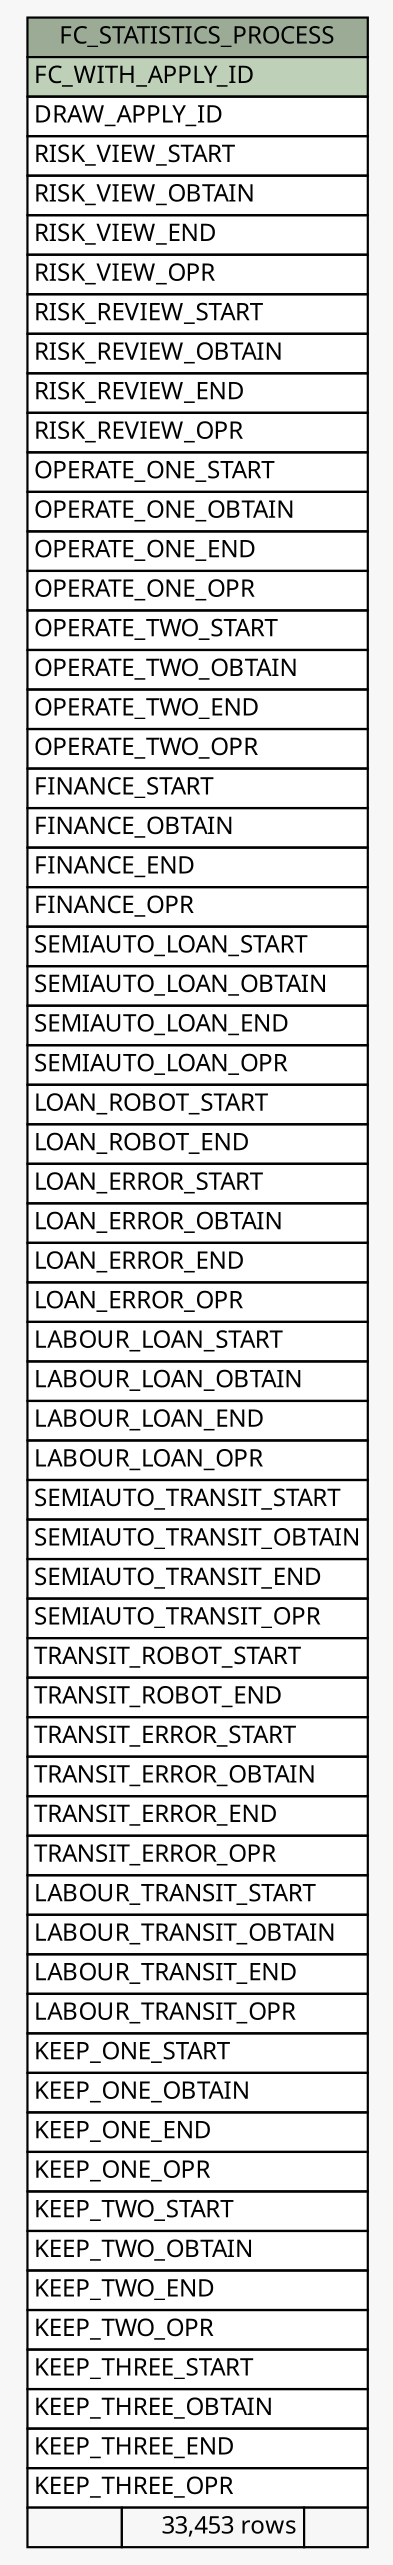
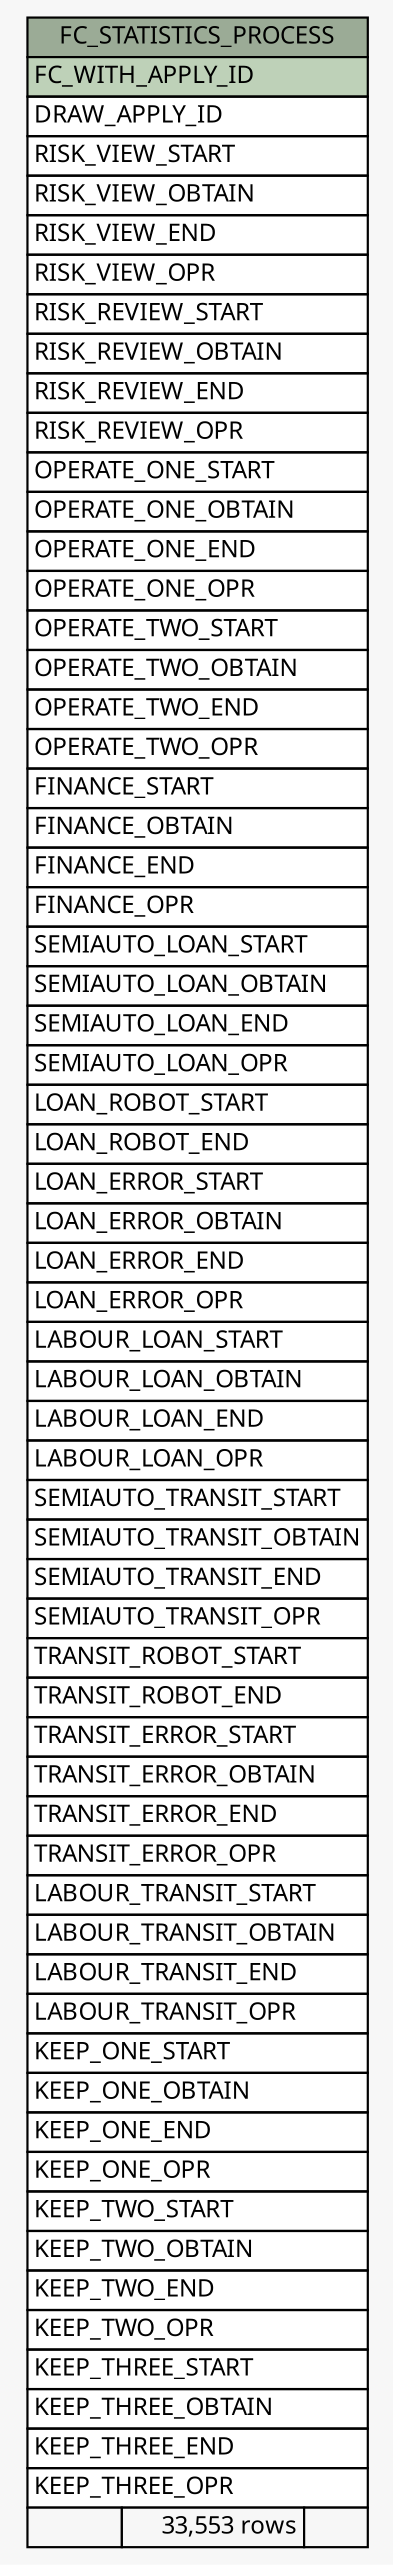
  digraph {
    bgcolor="#f7f7f7"
    fontname="Microsoft YaHei"
    fontsize=11
    nodesep=0.18
    rankdir=TB
    ranksep=0.46
-   n1 [fontname="Microsoft YaHei" fontsize=11 label=<     <TABLE BORDER="0" CELLBORDER="1" CELLSPACING="0" BGCOLOR="#ffffff">       <TR><TD COLSPAN="3" BGCOLOR="#9bab96" ALIGN="CENTER">FC_STATISTICS_PROCESS</TD></TR>       <TR><TD PORT="FC_WITH_APPLY_ID" COLSPAN="3" BGCOLOR="#bed1b8" ALIGN="LEFT">FC_WITH_APPLY_ID</TD></TR>       <TR><TD PORT="DRAW_APPLY_ID" COLSPAN="3" ALIGN="LEFT">DRAW_APPLY_ID</TD></TR>       <TR><TD PORT="RISK_VIEW_START" COLSPAN="3" ALIGN="LEFT">RISK_VIEW_START</TD></TR>       <TR><TD PORT="RISK_VIEW_OBTAIN" COLSPAN="3" ALIGN="LEFT">RISK_VIEW_OBTAIN</TD></TR>       <TR><TD PORT="RISK_VIEW_END" COLSPAN="3" ALIGN="LEFT">RISK_VIEW_END</TD></TR>       <TR><TD PORT="RISK_VIEW_OPR" COLSPAN="3" ALIGN="LEFT">RISK_VIEW_OPR</TD></TR>       <TR><TD PORT="RISK_REVIEW_START" COLSPAN="3" ALIGN="LEFT">RISK_REVIEW_START</TD></TR>       <TR><TD PORT="RISK_REVIEW_OBTAIN" COLSPAN="3" ALIGN="LEFT">RISK_REVIEW_OBTAIN</TD></TR>       <TR><TD PORT="RISK_REVIEW_END" COLSPAN="3" ALIGN="LEFT">RISK_REVIEW_END</TD></TR>       <TR><TD PORT="RISK_REVIEW_OPR" COLSPAN="3" ALIGN="LEFT">RISK_REVIEW_OPR</TD></TR>       <TR><TD PORT="OPERATE_ONE_START" COLSPAN="3" ALIGN="LEFT">OPERATE_ONE_START</TD></TR>       <TR><TD PORT="OPERATE_ONE_OBTAIN" COLSPAN="3" ALIGN="LEFT">OPERATE_ONE_OBTAIN</TD></TR>       <TR><TD PORT="OPERATE_ONE_END" COLSPAN="3" ALIGN="LEFT">OPERATE_ONE_END</TD></TR>       <TR><TD PORT="OPERATE_ONE_OPR" COLSPAN="3" ALIGN="LEFT">OPERATE_ONE_OPR</TD></TR>       <TR><TD PORT="OPERATE_TWO_START" COLSPAN="3" ALIGN="LEFT">OPERATE_TWO_START</TD></TR>       <TR><TD PORT="OPERATE_TWO_OBTAIN" COLSPAN="3" ALIGN="LEFT">OPERATE_TWO_OBTAIN</TD></TR>       <TR><TD PORT="OPERATE_TWO_END" COLSPAN="3" ALIGN="LEFT">OPERATE_TWO_END</TD></TR>       <TR><TD PORT="OPERATE_TWO_OPR" COLSPAN="3" ALIGN="LEFT">OPERATE_TWO_OPR</TD></TR>       <TR><TD PORT="FINANCE_START" COLSPAN="3" ALIGN="LEFT">FINANCE_START</TD></TR>       <TR><TD PORT="FINANCE_OBTAIN" COLSPAN="3" ALIGN="LEFT">FINANCE_OBTAIN</TD></TR>       <TR><TD PORT="FINANCE_END" COLSPAN="3" ALIGN="LEFT">FINANCE_END</TD></TR>       <TR><TD PORT="FINANCE_OPR" COLSPAN="3" ALIGN="LEFT">FINANCE_OPR</TD></TR>       <TR><TD PORT="SEMIAUTO_LOAN_START" COLSPAN="3" ALIGN="LEFT">SEMIAUTO_LOAN_START</TD></TR>       <TR><TD PORT="SEMIAUTO_LOAN_OBTAIN" COLSPAN="3" ALIGN="LEFT">SEMIAUTO_LOAN_OBTAIN</TD></TR>       <TR><TD PORT="SEMIAUTO_LOAN_END" COLSPAN="3" ALIGN="LEFT">SEMIAUTO_LOAN_END</TD></TR>       <TR><TD PORT="SEMIAUTO_LOAN_OPR" COLSPAN="3" ALIGN="LEFT">SEMIAUTO_LOAN_OPR</TD></TR>       <TR><TD PORT="LOAN_ROBOT_START" COLSPAN="3" ALIGN="LEFT">LOAN_ROBOT_START</TD></TR>       <TR><TD PORT="LOAN_ROBOT_END" COLSPAN="3" ALIGN="LEFT">LOAN_ROBOT_END</TD></TR>       <TR><TD PORT="LOAN_ERROR_START" COLSPAN="3" ALIGN="LEFT">LOAN_ERROR_START</TD></TR>       <TR><TD PORT="LOAN_ERROR_OBTAIN" COLSPAN="3" ALIGN="LEFT">LOAN_ERROR_OBTAIN</TD></TR>       <TR><TD PORT="LOAN_ERROR_END" COLSPAN="3" ALIGN="LEFT">LOAN_ERROR_END</TD></TR>       <TR><TD PORT="LOAN_ERROR_OPR" COLSPAN="3" ALIGN="LEFT">LOAN_ERROR_OPR</TD></TR>       <TR><TD PORT="LABOUR_LOAN_START" COLSPAN="3" ALIGN="LEFT">LABOUR_LOAN_START</TD></TR>       <TR><TD PORT="LABOUR_LOAN_OBTAIN" COLSPAN="3" ALIGN="LEFT">LABOUR_LOAN_OBTAIN</TD></TR>       <TR><TD PORT="LABOUR_LOAN_END" COLSPAN="3" ALIGN="LEFT">LABOUR_LOAN_END</TD></TR>       <TR><TD PORT="LABOUR_LOAN_OPR" COLSPAN="3" ALIGN="LEFT">LABOUR_LOAN_OPR</TD></TR>       <TR><TD PORT="SEMIAUTO_TRANSIT_START" COLSPAN="3" ALIGN="LEFT">SEMIAUTO_TRANSIT_START</TD></TR>       <TR><TD PORT="SEMIAUTO_TRANSIT_OBTAIN" COLSPAN="3" ALIGN="LEFT">SEMIAUTO_TRANSIT_OBTAIN</TD></TR>       <TR><TD PORT="SEMIAUTO_TRANSIT_END" COLSPAN="3" ALIGN="LEFT">SEMIAUTO_TRANSIT_END</TD></TR>       <TR><TD PORT="SEMIAUTO_TRANSIT_OPR" COLSPAN="3" ALIGN="LEFT">SEMIAUTO_TRANSIT_OPR</TD></TR>       <TR><TD PORT="TRANSIT_ROBOT_START" COLSPAN="3" ALIGN="LEFT">TRANSIT_ROBOT_START</TD></TR>       <TR><TD PORT="TRANSIT_ROBOT_END" COLSPAN="3" ALIGN="LEFT">TRANSIT_ROBOT_END</TD></TR>       <TR><TD PORT="TRANSIT_ERROR_START" COLSPAN="3" ALIGN="LEFT">TRANSIT_ERROR_START</TD></TR>       <TR><TD PORT="TRANSIT_ERROR_OBTAIN" COLSPAN="3" ALIGN="LEFT">TRANSIT_ERROR_OBTAIN</TD></TR>       <TR><TD PORT="TRANSIT_ERROR_END" COLSPAN="3" ALIGN="LEFT">TRANSIT_ERROR_END</TD></TR>       <TR><TD PORT="TRANSIT_ERROR_OPR" COLSPAN="3" ALIGN="LEFT">TRANSIT_ERROR_OPR</TD></TR>       <TR><TD PORT="LABOUR_TRANSIT_START" COLSPAN="3" ALIGN="LEFT">LABOUR_TRANSIT_START</TD></TR>       <TR><TD PORT="LABOUR_TRANSIT_OBTAIN" COLSPAN="3" ALIGN="LEFT">LABOUR_TRANSIT_OBTAIN</TD></TR>       <TR><TD PORT="LABOUR_TRANSIT_END" COLSPAN="3" ALIGN="LEFT">LABOUR_TRANSIT_END</TD></TR>       <TR><TD PORT="LABOUR_TRANSIT_OPR" COLSPAN="3" ALIGN="LEFT">LABOUR_TRANSIT_OPR</TD></TR>       <TR><TD PORT="KEEP_ONE_START" COLSPAN="3" ALIGN="LEFT">KEEP_ONE_START</TD></TR>       <TR><TD PORT="KEEP_ONE_OBTAIN" COLSPAN="3" ALIGN="LEFT">KEEP_ONE_OBTAIN</TD></TR>       <TR><TD PORT="KEEP_ONE_END" COLSPAN="3" ALIGN="LEFT">KEEP_ONE_END</TD></TR>       <TR><TD PORT="KEEP_ONE_OPR" COLSPAN="3" ALIGN="LEFT">KEEP_ONE_OPR</TD></TR>       <TR><TD PORT="KEEP_TWO_START" COLSPAN="3" ALIGN="LEFT">KEEP_TWO_START</TD></TR>       <TR><TD PORT="KEEP_TWO_OBTAIN" COLSPAN="3" ALIGN="LEFT">KEEP_TWO_OBTAIN</TD></TR>       <TR><TD PORT="KEEP_TWO_END" COLSPAN="3" ALIGN="LEFT">KEEP_TWO_END</TD></TR>       <TR><TD PORT="KEEP_TWO_OPR" COLSPAN="3" ALIGN="LEFT">KEEP_TWO_OPR</TD></TR>       <TR><TD PORT="KEEP_THREE_START" COLSPAN="3" ALIGN="LEFT">KEEP_THREE_START</TD></TR>       <TR><TD PORT="KEEP_THREE_OBTAIN" COLSPAN="3" ALIGN="LEFT">KEEP_THREE_OBTAIN</TD></TR>       <TR><TD PORT="KEEP_THREE_END" COLSPAN="3" ALIGN="LEFT">KEEP_THREE_END</TD></TR>       <TR><TD PORT="KEEP_THREE_OPR" COLSPAN="3" ALIGN="LEFT">KEEP_THREE_OPR</TD></TR>       <TR><TD ALIGN="LEFT" BGCOLOR="#f7f7f7">  </TD><TD ALIGN="RIGHT" BGCOLOR="#f7f7f7">33,453 rows</TD><TD ALIGN="RIGHT" BGCOLOR="#f7f7f7">  </TD></TR>     </TABLE>> shape=plaintext]
+   n1 [fontname="Microsoft YaHei" fontsize=11 label=<     <TABLE BORDER="0" CELLBORDER="1" CELLSPACING="0" BGCOLOR="#ffffff">       <TR><TD COLSPAN="3" BGCOLOR="#9bab96" ALIGN="CENTER">FC_STATISTICS_PROCESS</TD></TR>       <TR><TD PORT="FC_WITH_APPLY_ID" COLSPAN="3" BGCOLOR="#bed1b8" ALIGN="LEFT">FC_WITH_APPLY_ID</TD></TR>       <TR><TD PORT="DRAW_APPLY_ID" COLSPAN="3" ALIGN="LEFT">DRAW_APPLY_ID</TD></TR>       <TR><TD PORT="RISK_VIEW_START" COLSPAN="3" ALIGN="LEFT">RISK_VIEW_START</TD></TR>       <TR><TD PORT="RISK_VIEW_OBTAIN" COLSPAN="3" ALIGN="LEFT">RISK_VIEW_OBTAIN</TD></TR>       <TR><TD PORT="RISK_VIEW_END" COLSPAN="3" ALIGN="LEFT">RISK_VIEW_END</TD></TR>       <TR><TD PORT="RISK_VIEW_OPR" COLSPAN="3" ALIGN="LEFT">RISK_VIEW_OPR</TD></TR>       <TR><TD PORT="RISK_REVIEW_START" COLSPAN="3" ALIGN="LEFT">RISK_REVIEW_START</TD></TR>       <TR><TD PORT="RISK_REVIEW_OBTAIN" COLSPAN="3" ALIGN="LEFT">RISK_REVIEW_OBTAIN</TD></TR>       <TR><TD PORT="RISK_REVIEW_END" COLSPAN="3" ALIGN="LEFT">RISK_REVIEW_END</TD></TR>       <TR><TD PORT="RISK_REVIEW_OPR" COLSPAN="3" ALIGN="LEFT">RISK_REVIEW_OPR</TD></TR>       <TR><TD PORT="OPERATE_ONE_START" COLSPAN="3" ALIGN="LEFT">OPERATE_ONE_START</TD></TR>       <TR><TD PORT="OPERATE_ONE_OBTAIN" COLSPAN="3" ALIGN="LEFT">OPERATE_ONE_OBTAIN</TD></TR>       <TR><TD PORT="OPERATE_ONE_END" COLSPAN="3" ALIGN="LEFT">OPERATE_ONE_END</TD></TR>       <TR><TD PORT="OPERATE_ONE_OPR" COLSPAN="3" ALIGN="LEFT">OPERATE_ONE_OPR</TD></TR>       <TR><TD PORT="OPERATE_TWO_START" COLSPAN="3" ALIGN="LEFT">OPERATE_TWO_START</TD></TR>       <TR><TD PORT="OPERATE_TWO_OBTAIN" COLSPAN="3" ALIGN="LEFT">OPERATE_TWO_OBTAIN</TD></TR>       <TR><TD PORT="OPERATE_TWO_END" COLSPAN="3" ALIGN="LEFT">OPERATE_TWO_END</TD></TR>       <TR><TD PORT="OPERATE_TWO_OPR" COLSPAN="3" ALIGN="LEFT">OPERATE_TWO_OPR</TD></TR>       <TR><TD PORT="FINANCE_START" COLSPAN="3" ALIGN="LEFT">FINANCE_START</TD></TR>       <TR><TD PORT="FINANCE_OBTAIN" COLSPAN="3" ALIGN="LEFT">FINANCE_OBTAIN</TD></TR>       <TR><TD PORT="FINANCE_END" COLSPAN="3" ALIGN="LEFT">FINANCE_END</TD></TR>       <TR><TD PORT="FINANCE_OPR" COLSPAN="3" ALIGN="LEFT">FINANCE_OPR</TD></TR>       <TR><TD PORT="SEMIAUTO_LOAN_START" COLSPAN="3" ALIGN="LEFT">SEMIAUTO_LOAN_START</TD></TR>       <TR><TD PORT="SEMIAUTO_LOAN_OBTAIN" COLSPAN="3" ALIGN="LEFT">SEMIAUTO_LOAN_OBTAIN</TD></TR>       <TR><TD PORT="SEMIAUTO_LOAN_END" COLSPAN="3" ALIGN="LEFT">SEMIAUTO_LOAN_END</TD></TR>       <TR><TD PORT="SEMIAUTO_LOAN_OPR" COLSPAN="3" ALIGN="LEFT">SEMIAUTO_LOAN_OPR</TD></TR>       <TR><TD PORT="LOAN_ROBOT_START" COLSPAN="3" ALIGN="LEFT">LOAN_ROBOT_START</TD></TR>       <TR><TD PORT="LOAN_ROBOT_END" COLSPAN="3" ALIGN="LEFT">LOAN_ROBOT_END</TD></TR>       <TR><TD PORT="LOAN_ERROR_START" COLSPAN="3" ALIGN="LEFT">LOAN_ERROR_START</TD></TR>       <TR><TD PORT="LOAN_ERROR_OBTAIN" COLSPAN="3" ALIGN="LEFT">LOAN_ERROR_OBTAIN</TD></TR>       <TR><TD PORT="LOAN_ERROR_END" COLSPAN="3" ALIGN="LEFT">LOAN_ERROR_END</TD></TR>       <TR><TD PORT="LOAN_ERROR_OPR" COLSPAN="3" ALIGN="LEFT">LOAN_ERROR_OPR</TD></TR>       <TR><TD PORT="LABOUR_LOAN_START" COLSPAN="3" ALIGN="LEFT">LABOUR_LOAN_START</TD></TR>       <TR><TD PORT="LABOUR_LOAN_OBTAIN" COLSPAN="3" ALIGN="LEFT">LABOUR_LOAN_OBTAIN</TD></TR>       <TR><TD PORT="LABOUR_LOAN_END" COLSPAN="3" ALIGN="LEFT">LABOUR_LOAN_END</TD></TR>       <TR><TD PORT="LABOUR_LOAN_OPR" COLSPAN="3" ALIGN="LEFT">LABOUR_LOAN_OPR</TD></TR>       <TR><TD PORT="SEMIAUTO_TRANSIT_START" COLSPAN="3" ALIGN="LEFT">SEMIAUTO_TRANSIT_START</TD></TR>       <TR><TD PORT="SEMIAUTO_TRANSIT_OBTAIN" COLSPAN="3" ALIGN="LEFT">SEMIAUTO_TRANSIT_OBTAIN</TD></TR>       <TR><TD PORT="SEMIAUTO_TRANSIT_END" COLSPAN="3" ALIGN="LEFT">SEMIAUTO_TRANSIT_END</TD></TR>       <TR><TD PORT="SEMIAUTO_TRANSIT_OPR" COLSPAN="3" ALIGN="LEFT">SEMIAUTO_TRANSIT_OPR</TD></TR>       <TR><TD PORT="TRANSIT_ROBOT_START" COLSPAN="3" ALIGN="LEFT">TRANSIT_ROBOT_START</TD></TR>       <TR><TD PORT="TRANSIT_ROBOT_END" COLSPAN="3" ALIGN="LEFT">TRANSIT_ROBOT_END</TD></TR>       <TR><TD PORT="TRANSIT_ERROR_START" COLSPAN="3" ALIGN="LEFT">TRANSIT_ERROR_START</TD></TR>       <TR><TD PORT="TRANSIT_ERROR_OBTAIN" COLSPAN="3" ALIGN="LEFT">TRANSIT_ERROR_OBTAIN</TD></TR>       <TR><TD PORT="TRANSIT_ERROR_END" COLSPAN="3" ALIGN="LEFT">TRANSIT_ERROR_END</TD></TR>       <TR><TD PORT="TRANSIT_ERROR_OPR" COLSPAN="3" ALIGN="LEFT">TRANSIT_ERROR_OPR</TD></TR>       <TR><TD PORT="LABOUR_TRANSIT_START" COLSPAN="3" ALIGN="LEFT">LABOUR_TRANSIT_START</TD></TR>       <TR><TD PORT="LABOUR_TRANSIT_OBTAIN" COLSPAN="3" ALIGN="LEFT">LABOUR_TRANSIT_OBTAIN</TD></TR>       <TR><TD PORT="LABOUR_TRANSIT_END" COLSPAN="3" ALIGN="LEFT">LABOUR_TRANSIT_END</TD></TR>       <TR><TD PORT="LABOUR_TRANSIT_OPR" COLSPAN="3" ALIGN="LEFT">LABOUR_TRANSIT_OPR</TD></TR>       <TR><TD PORT="KEEP_ONE_START" COLSPAN="3" ALIGN="LEFT">KEEP_ONE_START</TD></TR>       <TR><TD PORT="KEEP_ONE_OBTAIN" COLSPAN="3" ALIGN="LEFT">KEEP_ONE_OBTAIN</TD></TR>       <TR><TD PORT="KEEP_ONE_END" COLSPAN="3" ALIGN="LEFT">KEEP_ONE_END</TD></TR>       <TR><TD PORT="KEEP_ONE_OPR" COLSPAN="3" ALIGN="LEFT">KEEP_ONE_OPR</TD></TR>       <TR><TD PORT="KEEP_TWO_START" COLSPAN="3" ALIGN="LEFT">KEEP_TWO_START</TD></TR>       <TR><TD PORT="KEEP_TWO_OBTAIN" COLSPAN="3" ALIGN="LEFT">KEEP_TWO_OBTAIN</TD></TR>       <TR><TD PORT="KEEP_TWO_END" COLSPAN="3" ALIGN="LEFT">KEEP_TWO_END</TD></TR>       <TR><TD PORT="KEEP_TWO_OPR" COLSPAN="3" ALIGN="LEFT">KEEP_TWO_OPR</TD></TR>       <TR><TD PORT="KEEP_THREE_START" COLSPAN="3" ALIGN="LEFT">KEEP_THREE_START</TD></TR>       <TR><TD PORT="KEEP_THREE_OBTAIN" COLSPAN="3" ALIGN="LEFT">KEEP_THREE_OBTAIN</TD></TR>       <TR><TD PORT="KEEP_THREE_END" COLSPAN="3" ALIGN="LEFT">KEEP_THREE_END</TD></TR>       <TR><TD PORT="KEEP_THREE_OPR" COLSPAN="3" ALIGN="LEFT">KEEP_THREE_OPR</TD></TR>       <TR><TD ALIGN="LEFT" BGCOLOR="#f7f7f7">  </TD><TD ALIGN="RIGHT" BGCOLOR="#f7f7f7">33,553 rows</TD><TD ALIGN="RIGHT" BGCOLOR="#f7f7f7">  </TD></TR>     </TABLE>> shape=plaintext]
  }
